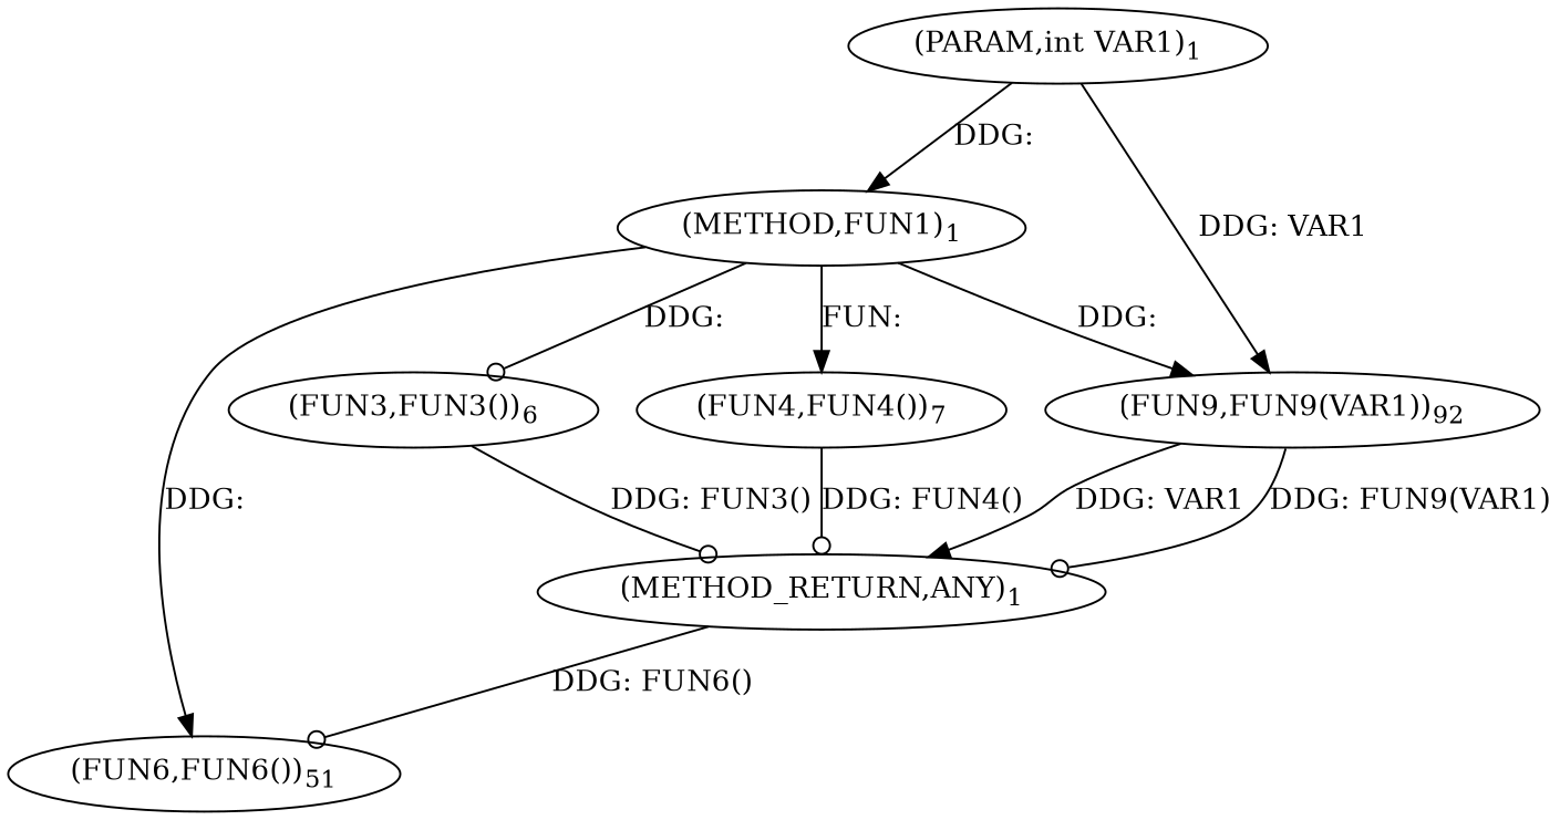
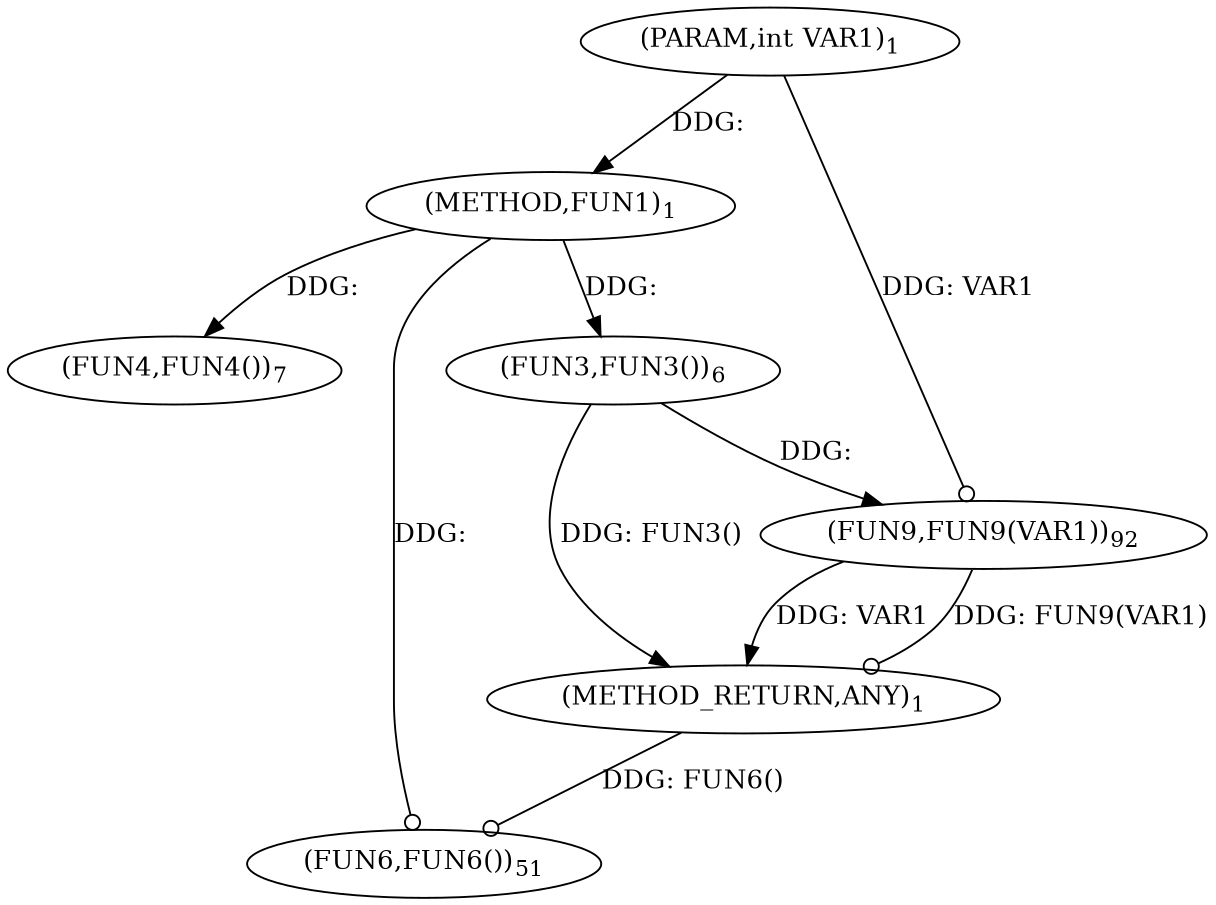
  digraph {
    edge [arrowhead=odot]
    n1 [label=<(METHOD,FUN1)<SUB>1</SUB>>]
    n2 [label=<(FUN3,FUN3())<SUB>6</SUB>>]
    n3 [label=<(FUN4,FUN4())<SUB>7</SUB>>]
    n4 [label=<(FUN6,FUN6())<SUB>51</SUB>>]
    n5 [label=<(FUN9,FUN9(VAR1))<SUB>92</SUB>>]
    n6 [label=<(PARAM,int VAR1)<SUB>1</SUB>>]
    n7 [label=<(METHOD_RETURN,ANY)<SUB>1</SUB>>]
-   n1 -> n2 [label="DDG: "]
-   n1 -> n3 [arrowhead=normal label="FUN: "]
-   n1 -> n4 [arrowhead=normal label="DDG: "]
-   n1 -> n5 [arrowhead=normal label="DDG: "]
-   n2 -> n7 [label="DDG: FUN3()"]
-   n3 -> n7 [label="DDG: FUN4()"]
+   n1 -> n2 [arrowhead=normal label="DDG: "]
+   n1 -> n3 [arrowhead=normal label="DDG: "]
+   n1 -> n4 [label="DDG: "]
+   n2 -> n5 [arrowhead=normal label="DDG: "]
+   n2 -> n7 [arrowhead=normal label="DDG: FUN3()"]
    n5 -> n7 [arrowhead=normal label="DDG: VAR1"]
    n5 -> n7 [label="DDG: FUN9(VAR1)"]
    n6 -> n1 [arrowhead=normal label="DDG: "]
-   n6 -> n5 [arrowhead=normal label="DDG: VAR1"]
+   n6 -> n5 [label="DDG: VAR1"]
    n7 -> n4 [label="DDG: FUN6()"]
  }
